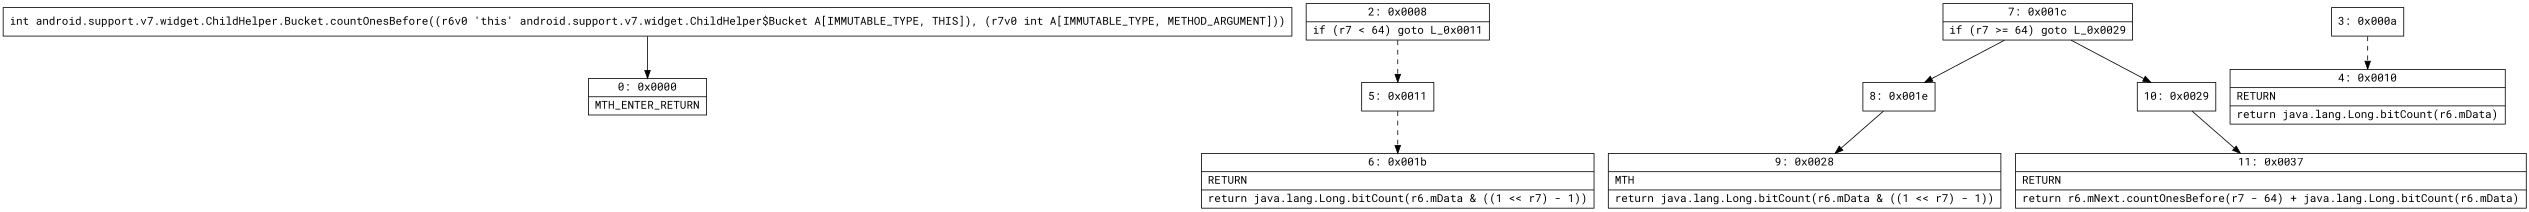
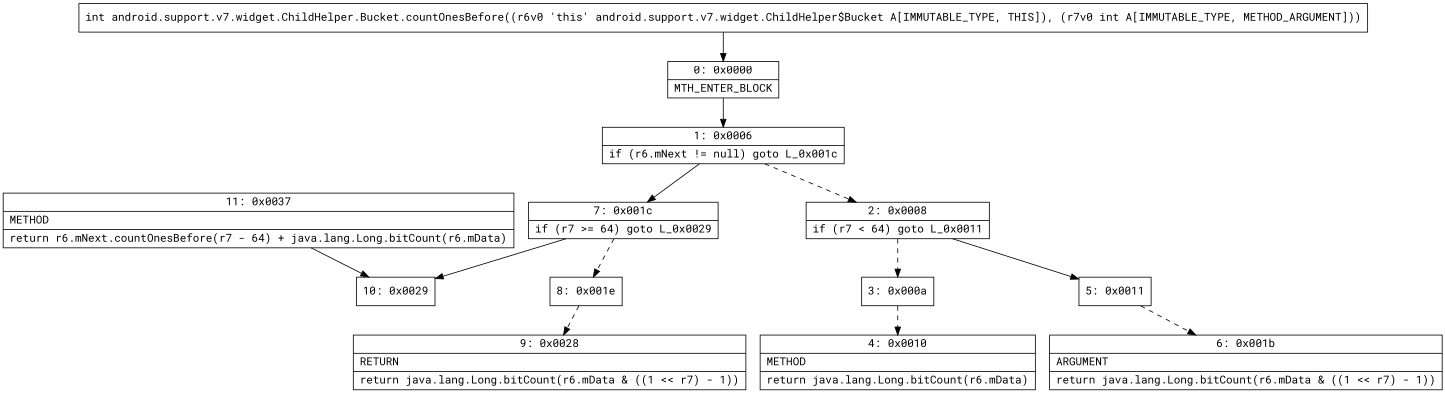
  digraph {
    fontname="Roboto Mono"
    node [fontname="Roboto Mono" shape=record]
    edge [fontname="Roboto Mono"]
-   n1 [label="{0\:\ 0x0000|MTH_ENTER_RETURN\l}"]
+   n1 [label="{0\:\ 0x0000|MTH_ENTER_BLOCK\l}"]
+   n2 [label="{1\:\ 0x0006|if (r6.mNext != null) goto L_0x001c\l}"]
    n3 [label="{2\:\ 0x0008|if (r7 \< 64) goto L_0x0011\l}"]
    n4 [label="{7\:\ 0x001c|if (r7 \>= 64) goto L_0x0029\l}"]
    n5 [label="{3\:\ 0x000a}"]
    n6 [label="{5\:\ 0x0011}"]
    n7 [label="{8\:\ 0x001e}"]
    n8 [label="{10\:\ 0x0029}"]
-   n9 [label="{4\:\ 0x0010|RETURN\l|return java.lang.Long.bitCount(r6.mData)\l}"]
-   n10 [label="{6\:\ 0x001b|RETURN\l|return java.lang.Long.bitCount(r6.mData & ((1 \<\< r7) \- 1))\l}"]
-   n11 [label="{9\:\ 0x0028|MTH\l|return java.lang.Long.bitCount(r6.mData & ((1 \<\< r7) \- 1))\l}"]
-   n12 [label="{11\:\ 0x0037|RETURN\l|return r6.mNext.countOnesBefore(r7 \- 64) + java.lang.Long.bitCount(r6.mData)\l}"]
+   n9 [label="{4\:\ 0x0010|METHOD\l|return java.lang.Long.bitCount(r6.mData)\l}"]
+   n10 [label="{6\:\ 0x001b|ARGUMENT\l|return java.lang.Long.bitCount(r6.mData & ((1 \<\< r7) \- 1))\l}"]
+   n11 [label="{9\:\ 0x0028|RETURN\l|return java.lang.Long.bitCount(r6.mData & ((1 \<\< r7) \- 1))\l}"]
+   n12 [label="{11\:\ 0x0037|METHOD\l|return r6.mNext.countOnesBefore(r7 \- 64) + java.lang.Long.bitCount(r6.mData)\l}"]
    n13 [label="{int android.support.v7.widget.ChildHelper.Bucket.countOnesBefore((r6v0 'this' android.support.v7.widget.ChildHelper$Bucket A[IMMUTABLE_TYPE, THIS]), (r7v0 int A[IMMUTABLE_TYPE, METHOD_ARGUMENT])) }"]
-   n3 -> n6 [style=dashed]
-   n4 -> n7 [style=solid]
+   n1 -> n2
+   n2 -> n3 [style=dashed]
+   n2 -> n4
+   n3 -> n5 [style=dashed]
+   n3 -> n6
+   n4 -> n7 [style=dashed]
    n4 -> n8
    n5 -> n9 [style=dashed]
    n6 -> n10 [style=dashed]
-   n7 -> n11
-   n8 -> n12
+   n7 -> n11 [style=dashed]
+   n12 -> n8
    n13 -> n1
  }
